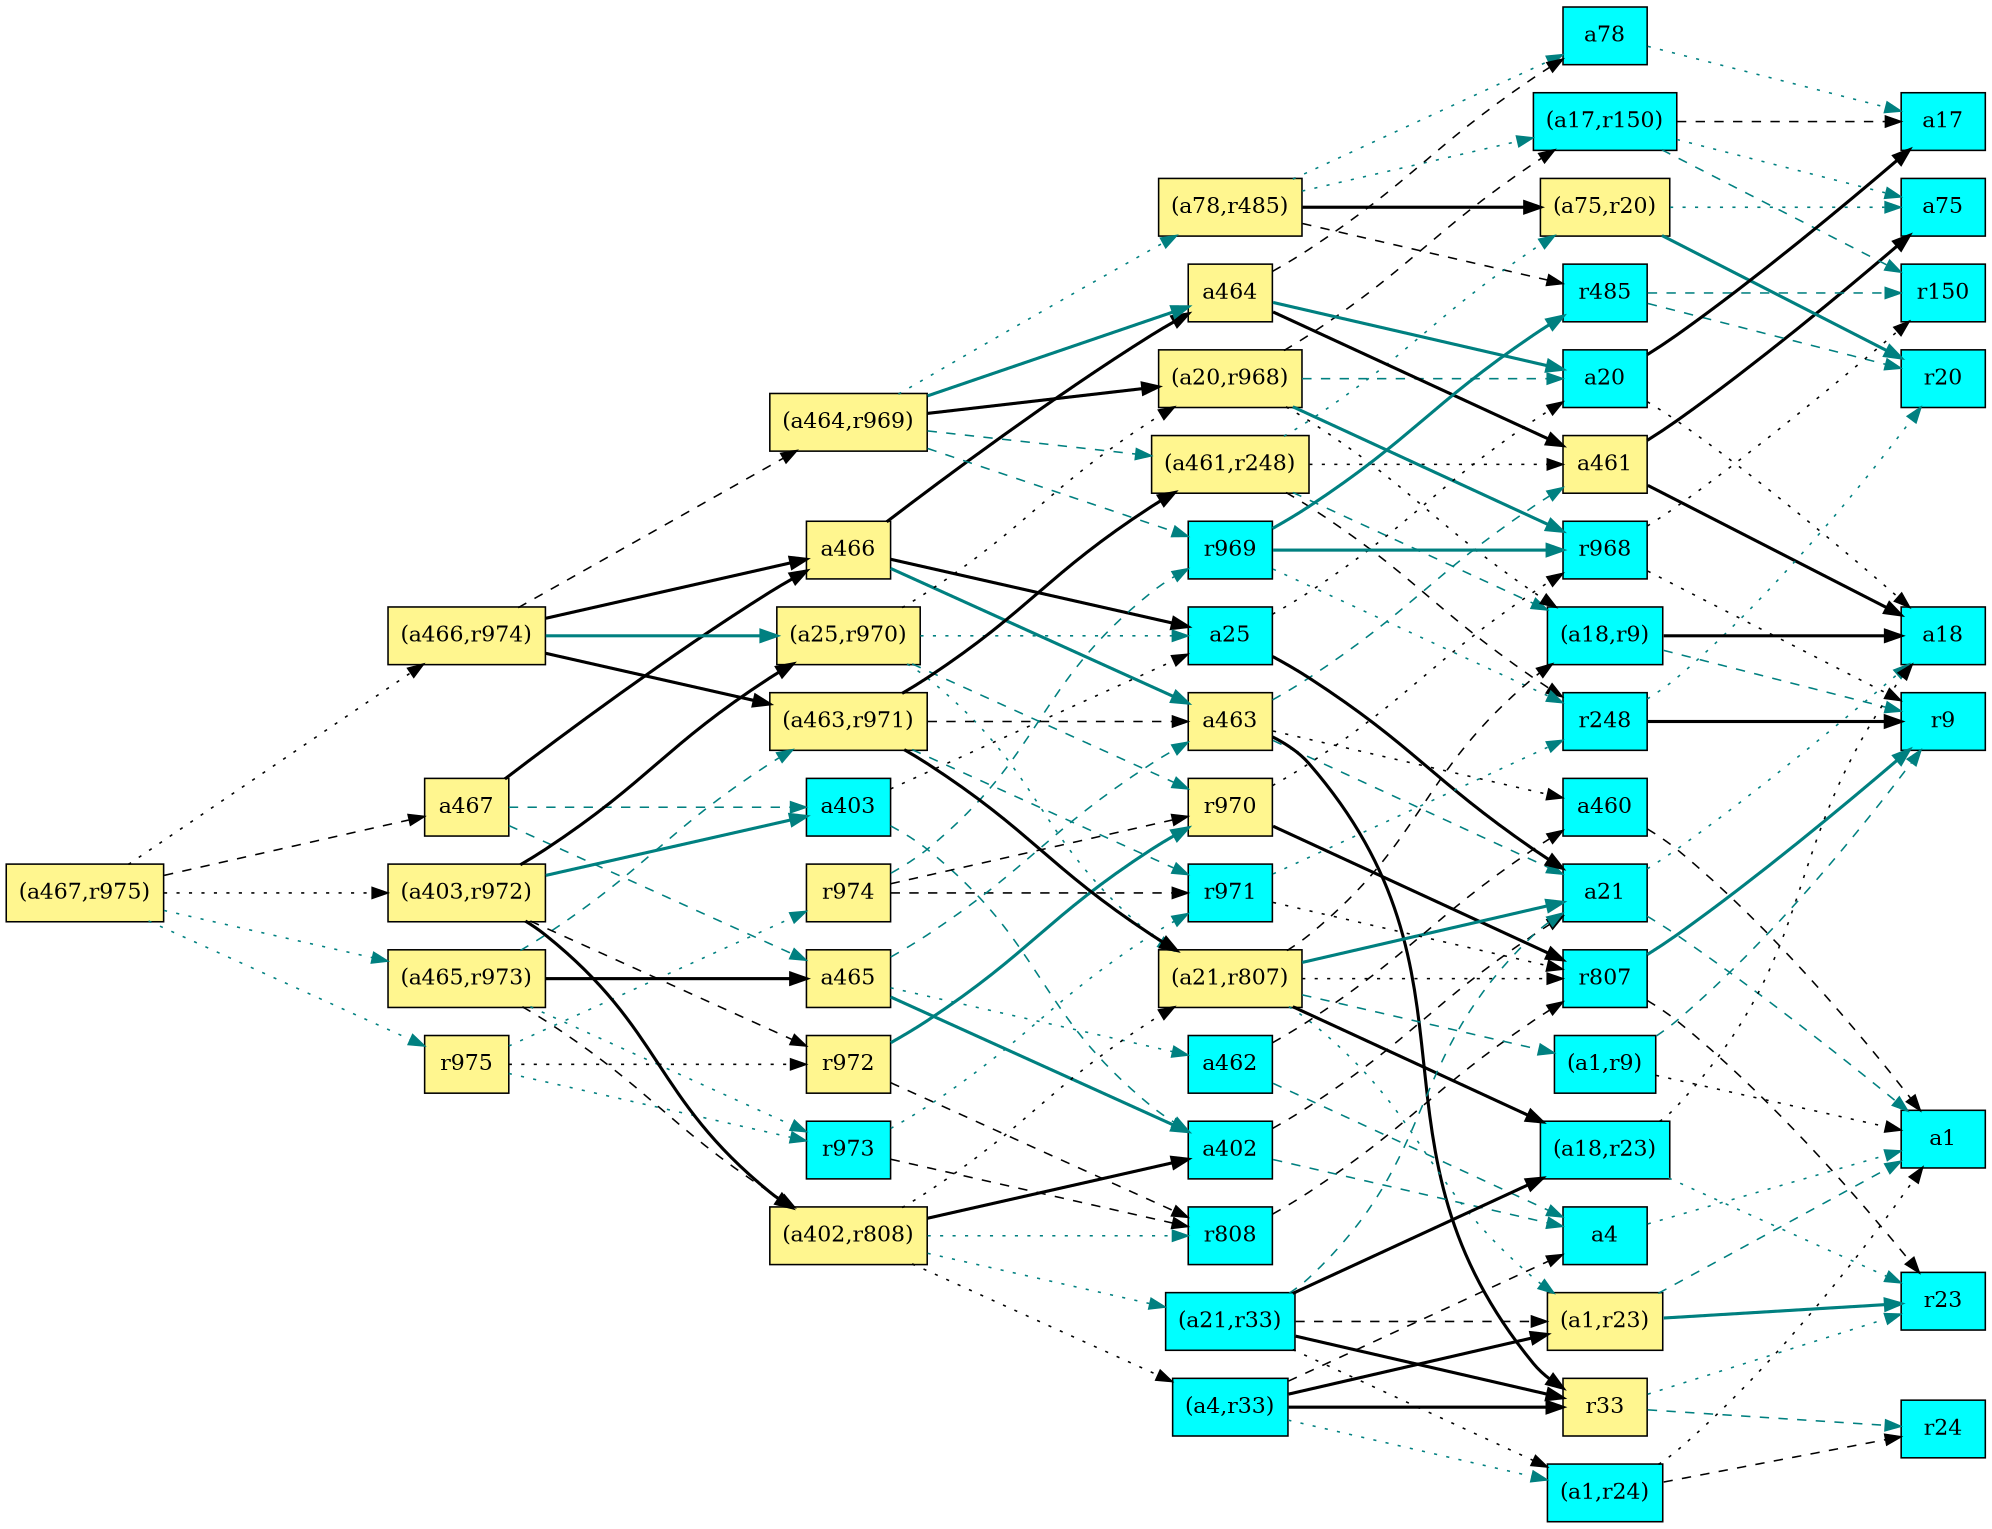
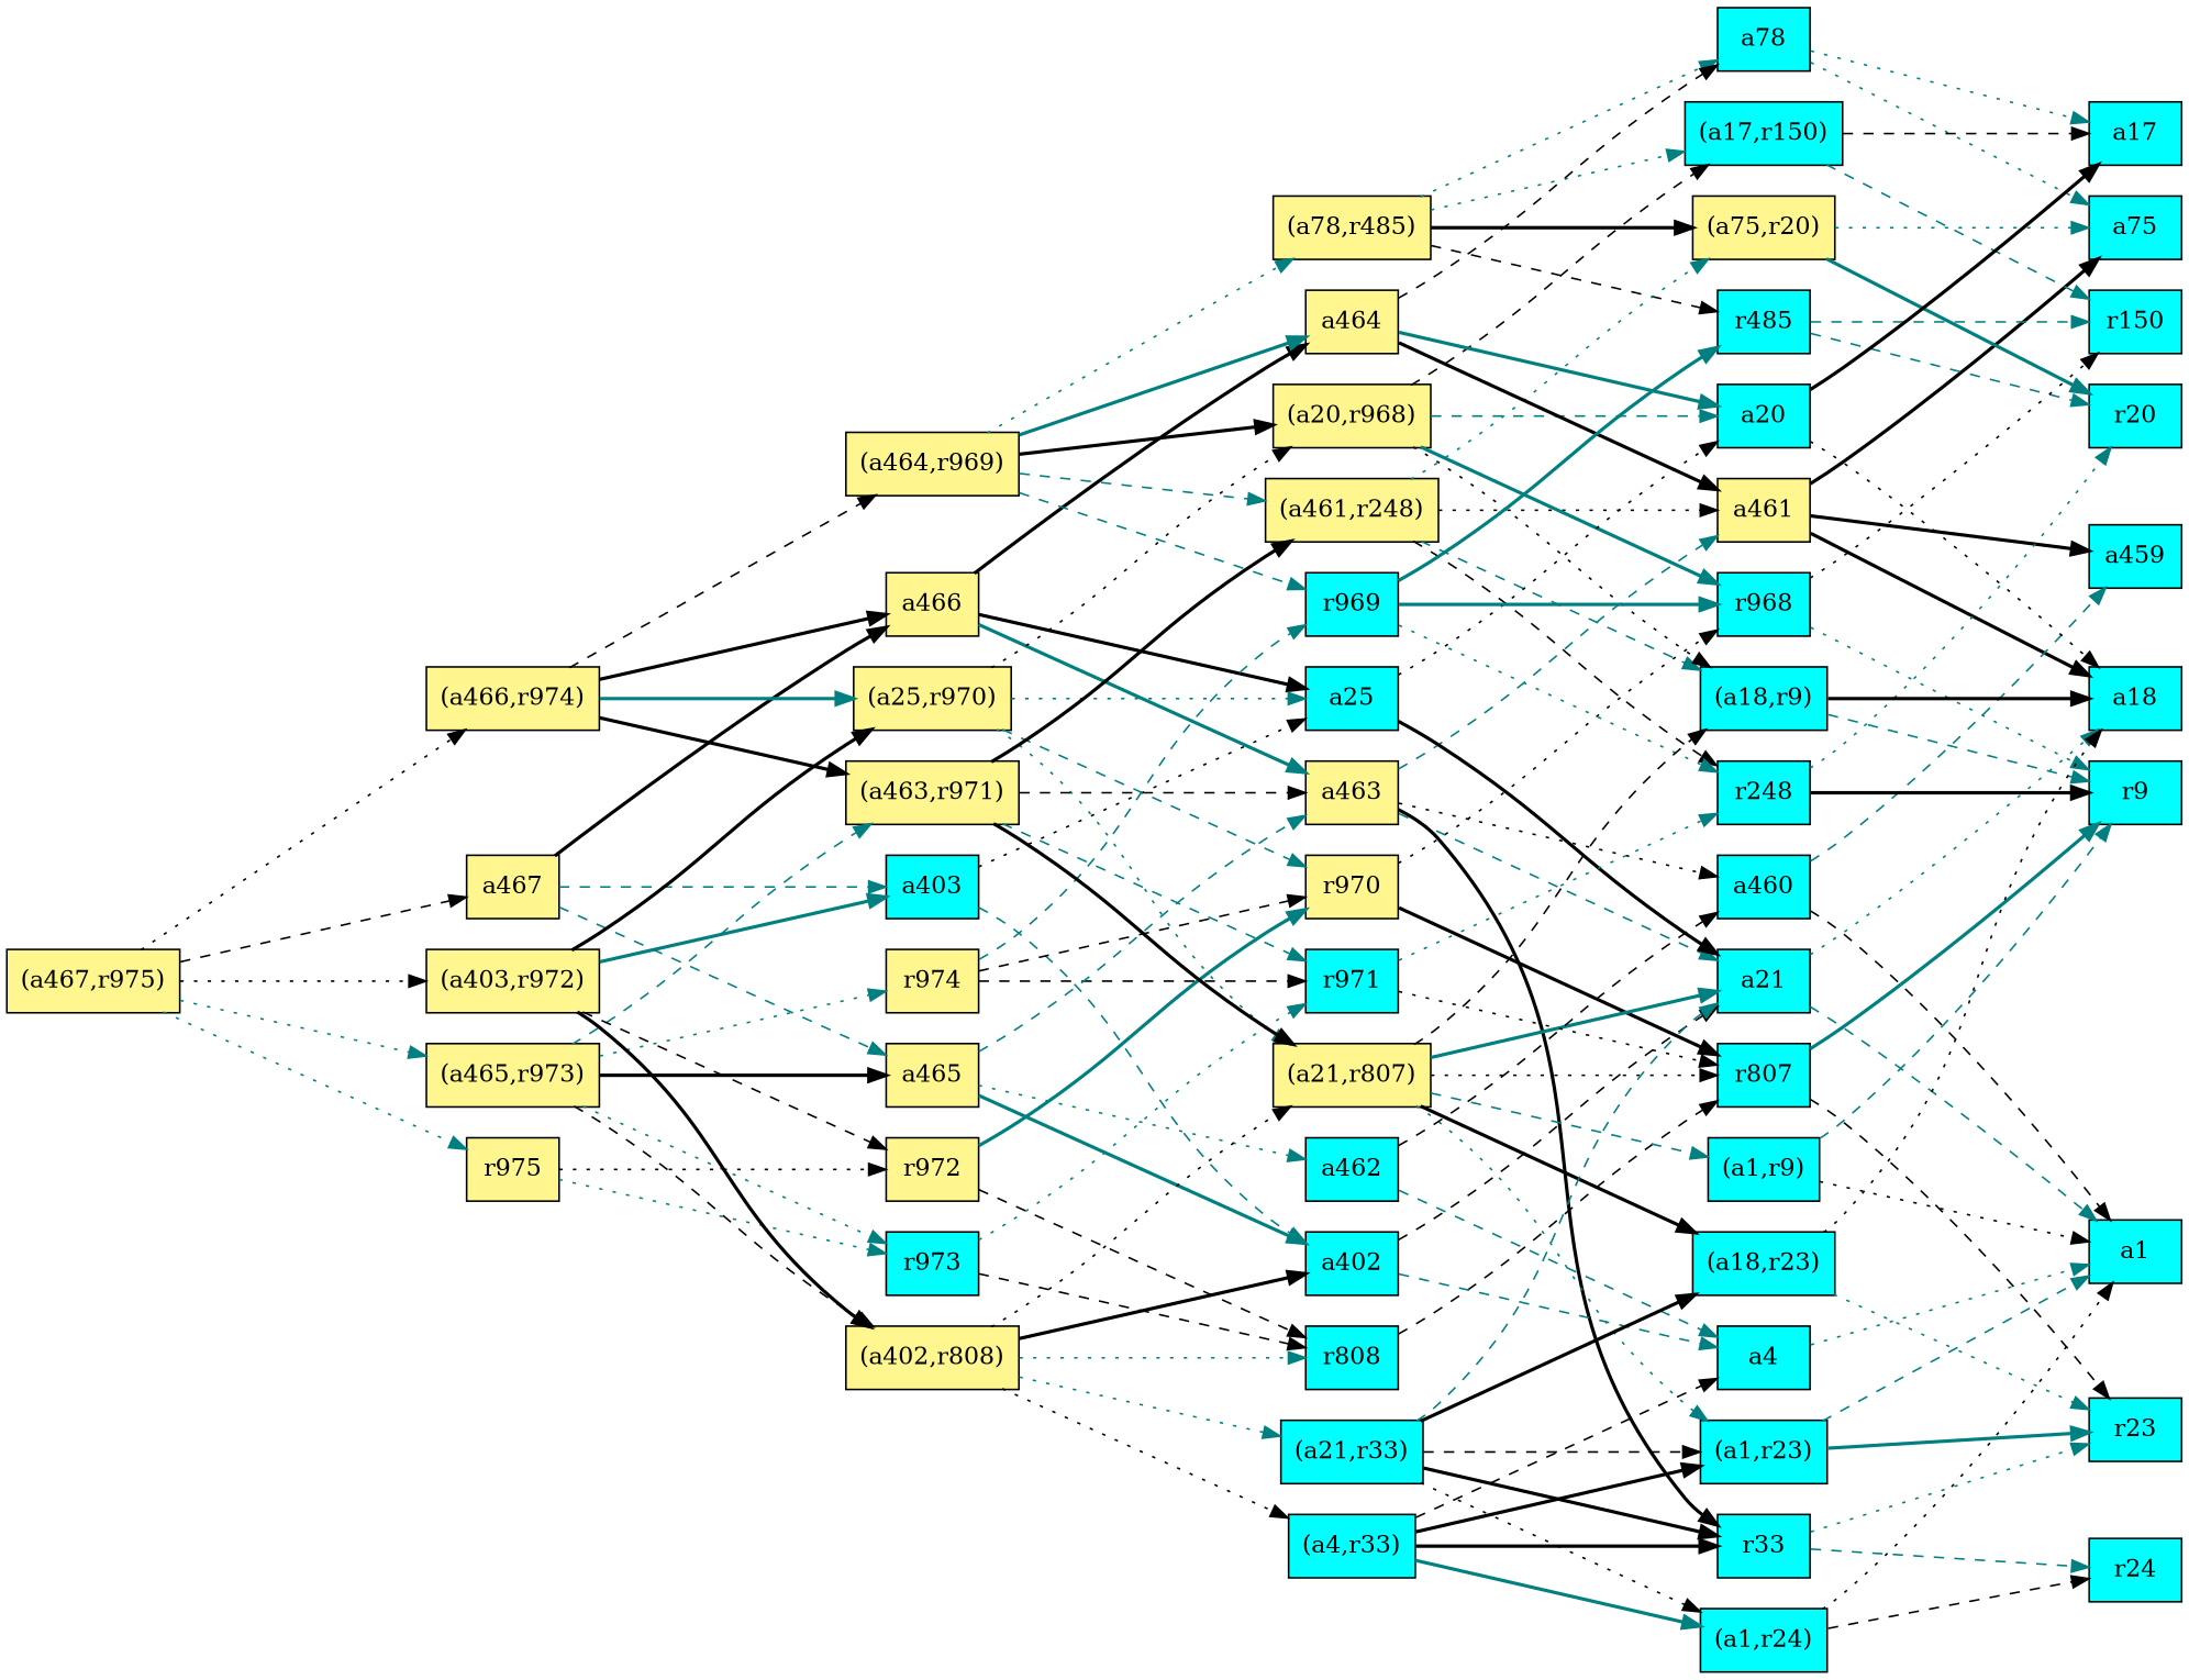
  digraph {
    rankdir=LR
    ranksep=2.0
    node [fillcolor=cyan shape=record style=filled]
    edge [color=black style=dashed]
    n1 [fillcolor=khaki1 label="{a463}"]
    n2 [label="{a21}"]
    n3 [fillcolor=khaki1 label="{a461}"]
    n4 [label="{a460}"]
-   n5 [fillcolor=khaki1 label="{r33}"]
+   n5 [label="{r33}"]
    n6 [label="{a1}"]
    n7 [label="{a18}"]
+   n8 [label="{a459}"]
    n9 [label="{a75}"]
    n10 [label="{(a1,r9)}"]
    n11 [label="{r9}"]
    n12 [fillcolor=khaki1 label="{(a78,r485)}"]
    n13 [label="{r485}"]
    n14 [fillcolor=khaki1 label="{(a75,r20)}"]
    n15 [label="{a78}"]
    n16 [label="{(a17,r150)}"]
    n17 [label="{r150}"]
    n18 [label="{r20}"]
    n19 [label="{a17}"]
    n20 [label="{(a4,r33)}"]
    n21 [label="{a4}"]
-   n22 [fillcolor=khaki1 label="{(a1,r23)}"]
+   n22 [label="{(a1,r23)}"]
    n23 [label="{(a1,r24)}"]
    n24 [label="{r24}"]
    n25 [label="{r23}"]
    n26 [fillcolor=khaki1 label="{r972}"]
    n27 [fillcolor=khaki1 label="{r970}"]
    n28 [label="{r808}"]
    n29 [label="{r968}"]
    n30 [label="{r807}"]
    n31 [fillcolor=khaki1 label="{(a461,r248)}"]
    n32 [label="{r248}"]
    n33 [label="{(a18,r9)}"]
    n34 [fillcolor=khaki1 label="{(a20,r968)}"]
    n35 [label="{a20}"]
    n36 [label="{a402}"]
    n37 [fillcolor=khaki1 label="{a466}"]
    n38 [fillcolor=khaki1 label="{a464}"]
    n39 [label="{a25}"]
    n40 [label="{a403}"]
    n41 [fillcolor=khaki1 label="{(a464,r969)}"]
    n42 [label="{r969}"]
    n43 [fillcolor=khaki1 label="{(a25,r970)}"]
    n44 [fillcolor=khaki1 label="{(a21,r807)}"]
    n45 [label="{(a18,r23)}"]
    n46 [fillcolor=khaki1 label="{r975}"]
    n47 [fillcolor=khaki1 label="{r974}"]
    n48 [label="{r973}"]
    n49 [label="{r971}"]
    n50 [fillcolor=khaki1 label="{a467}"]
    n51 [fillcolor=khaki1 label="{a465}"]
    n52 [label="{a462}"]
    n53 [fillcolor=khaki1 label="{(a463,r971)}"]
    n54 [fillcolor=khaki1 label="{(a466,r974)}"]
    n55 [fillcolor=khaki1 label="{(a465,r973)}"]
    n56 [fillcolor=khaki1 label="{(a402,r808)}"]
    n57 [label="{(a21,r33)}"]
    n58 [fillcolor=khaki1 label="{(a403,r972)}"]
    n59 [fillcolor=khaki1 label="{(a467,r975)}"]
    n1 -> n2 [color=teal]
    n1 -> n3 [color=teal]
    n1 -> n4 [style=dotted]
    n1 -> n5 [style=bold]
    n2 -> n6 [color=teal]
    n2 -> n7 [color=teal style=dotted]
    n3 -> n7 [style=bold]
+   n3 -> n8 [style=bold]
    n3 -> n9 [style=bold]
    n4 -> n6
+   n4 -> n8 [color=teal]
    n5 -> n24 [color=teal]
    n5 -> n25 [color=teal style=dotted]
    n10 -> n6 [style=dotted]
    n10 -> n11 [color=teal]
    n12 -> n13
    n12 -> n14 [style=bold]
    n12 -> n15 [color=teal style=dotted]
    n12 -> n16 [color=teal style=dotted]
    n13 -> n17 [color=teal]
    n13 -> n18 [color=teal]
    n14 -> n9 [color=teal style=dotted]
    n14 -> n18 [color=teal style=bold]
-   n16 -> n9 [color=teal style=dotted]
+   n15 -> n9 [color=teal style=dotted]
    n15 -> n19 [color=teal style=dotted]
    n16 -> n17 [color=teal]
    n16 -> n19
    n20 -> n5 [style=bold]
    n20 -> n21
    n20 -> n22 [style=bold]
-   n20 -> n23 [color=teal style=dotted]
+   n20 -> n23 [color=teal style=bold]
    n21 -> n6 [color=teal style=dotted]
    n22 -> n6 [color=teal]
    n22 -> n25 [color=teal style=bold]
    n23 -> n6 [style=dotted]
    n23 -> n24
    n26 -> n27 [color=teal style=bold]
    n26 -> n28
    n27 -> n29 [style=dotted]
    n27 -> n30 [style=bold]
    n28 -> n30
-   n29 -> n11 [style=dotted]
+   n29 -> n11 [color=teal style=dotted]
    n29 -> n17 [style=dotted]
    n30 -> n11 [color=teal style=bold]
    n30 -> n25
    n31 -> n3 [style=dotted]
    n31 -> n14 [color=teal style=dotted]
    n31 -> n32
    n31 -> n33 [color=teal]
    n32 -> n11 [style=bold]
    n32 -> n18 [color=teal style=dotted]
    n33 -> n7 [style=bold]
    n33 -> n11 [color=teal]
    n34 -> n16
    n34 -> n29 [color=teal style=bold]
    n34 -> n33 [style=dotted]
    n34 -> n35 [color=teal]
    n35 -> n7 [style=dotted]
    n35 -> n19 [style=bold]
    n36 -> n2
    n36 -> n21 [color=teal]
    n37 -> n1 [color=teal style=bold]
    n37 -> n38 [style=bold]
    n37 -> n39 [style=bold]
    n38 -> n3 [style=bold]
    n38 -> n15
    n38 -> n35 [color=teal style=bold]
    n39 -> n2 [style=bold]
    n39 -> n35 [style=dotted]
    n40 -> n36 [color=teal]
    n40 -> n39 [style=dotted]
    n41 -> n12 [color=teal style=dotted]
    n41 -> n31 [color=teal]
    n41 -> n34 [style=bold]
    n41 -> n38 [color=teal style=bold]
    n41 -> n42 [color=teal]
    n42 -> n13 [color=teal style=bold]
    n42 -> n29 [color=teal style=bold]
    n42 -> n32 [color=teal style=dotted]
    n43 -> n27 [color=teal]
    n43 -> n34 [style=dotted]
    n43 -> n39 [color=teal style=dotted]
    n43 -> n44 [color=teal style=dotted]
    n44 -> n2 [color=teal style=bold]
    n44 -> n10 [color=teal]
    n44 -> n22 [color=teal style=dotted]
    n44 -> n30 [style=dotted]
    n44 -> n33
    n44 -> n45 [style=bold]
    n45 -> n7 [style=dotted]
    n45 -> n25 [color=teal style=dotted]
    n46 -> n26 [style=dotted]
-   n46 -> n47 [color=teal style=dotted]
+   n55 -> n47 [color=teal style=dotted]
    n46 -> n48 [color=teal style=dotted]
    n47 -> n27
    n47 -> n42 [color=teal]
    n47 -> n49
    n48 -> n28
    n48 -> n49 [color=teal style=dotted]
    n49 -> n30 [style=dotted]
    n49 -> n32 [color=teal style=dotted]
    n50 -> n37 [style=bold]
    n50 -> n40 [color=teal]
    n50 -> n51 [color=teal]
    n51 -> n1 [color=teal]
    n51 -> n36 [color=teal style=bold]
    n51 -> n52 [color=teal style=dotted]
    n52 -> n4
    n52 -> n21 [color=teal]
    n53 -> n1
    n53 -> n31 [style=bold]
    n53 -> n44 [style=bold]
    n53 -> n49 [color=teal]
    n54 -> n37 [style=bold]
    n54 -> n41
    n54 -> n43 [color=teal style=bold]
    n54 -> n53 [style=bold]
    n55 -> n48 [color=teal style=dotted]
    n55 -> n51 [style=bold]
    n55 -> n53 [color=teal]
    n55 -> n56
    n56 -> n20 [style=dotted]
    n56 -> n28 [color=teal style=dotted]
    n56 -> n36 [style=bold]
    n56 -> n44 [style=dotted]
    n56 -> n57 [color=teal style=dotted]
    n57 -> n2 [color=teal]
    n57 -> n5 [style=bold]
    n57 -> n22
    n57 -> n23 [style=dotted]
    n57 -> n45 [style=bold]
    n58 -> n26
    n58 -> n40 [color=teal style=bold]
    n58 -> n43 [style=bold]
    n58 -> n56 [style=bold]
    n59 -> n46 [color=teal style=dotted]
    n59 -> n50
    n59 -> n54 [style=dotted]
    n59 -> n55 [color=teal style=dotted]
    n59 -> n58 [style=dotted]
  }
